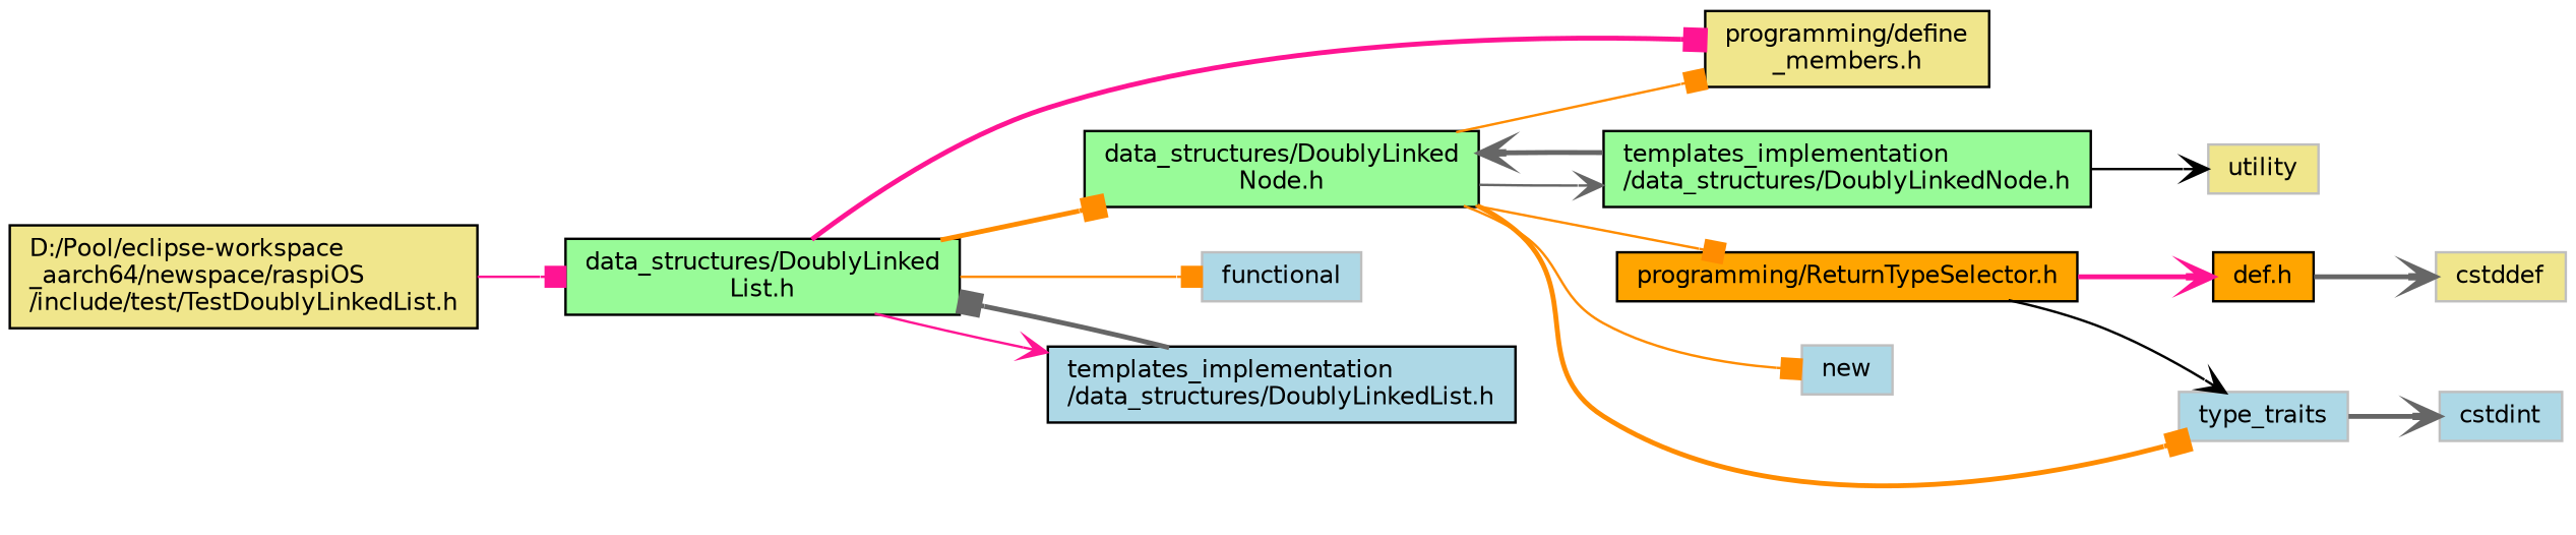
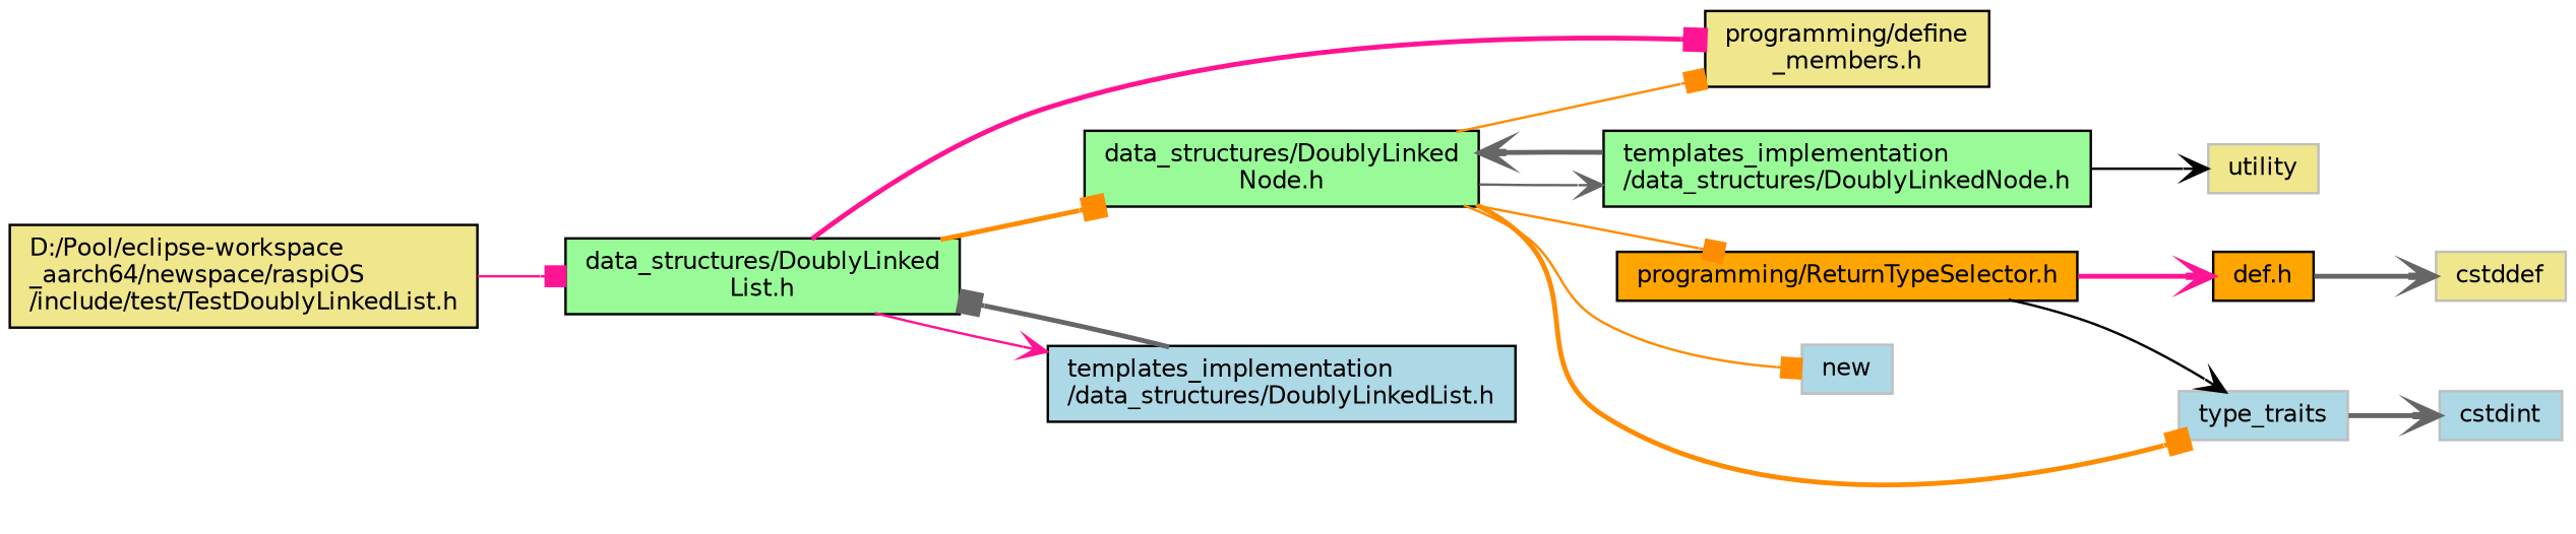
  digraph {
    rankdir=LR
    node [color=black fillcolor=lightblue fontname=Helvetica fontsize=10 shape=record style=filled]
    edge [arrowhead=box color=darkorange fontname=Helvetica fontsize=10 labelfontname=Helvetica labelfontsize=10 style=solid]
    n1 [fillcolor=khaki fontcolor=black height=0.2 label="D:/Pool/eclipse-workspace\l_aarch64/newspace/raspiOS\l/include/test/TestDoublyLinkedList.h" width=0.4]
    n2 [fillcolor=palegreen height=0.2 label="data_structures/DoublyLinked\lList.h" width=0.4]
    n3 [fillcolor=palegreen height=0.2 label="data_structures/DoublyLinked\lNode.h" width=0.4]
    n4 [fillcolor=khaki height=0.2 label="programming/define\l_members.h" width=0.4]
-   n5 [color=grey75 height=0.2 label=functional width=0.4]
    n6 [height=0.2 label="templates_implementation\l/data_structures/DoublyLinkedList.h" width=0.4]
    n7 [fillcolor=orange height=0.2 label="programming/ReturnTypeSelector.h" width=0.4]
    n8 [color=grey75 height=0.2 label=new width=0.4]
    n9 [color=grey75 height=0.2 label=type_traits width=0.4]
    n10 [fillcolor=palegreen height=0.2 label="templates_implementation\l/data_structures/DoublyLinkedNode.h" width=0.4]
    n11 [fillcolor=orange height=0.2 label="def.h" width=0.4]
    n12 [color=grey75 height=0.2 label=cstdint width=0.4]
    n13 [color=grey75 fillcolor=khaki height=0.2 label=utility width=0.4]
    n14 [color=grey75 fillcolor=khaki height=0.2 label=cstddef width=0.4]
    n1 -> n2 [color=deeppink]
    n2 -> n3 [style=bold]
    n2 -> n4 [color=deeppink style=bold]
-   n2 -> n5
    n2 -> n6 [arrowhead=vee color=deeppink]
    n3 -> n4
    n3 -> n7
    n3 -> n8
    n3 -> n9 [style=bold]
    n3 -> n10 [arrowhead=vee color=gray40]
    n6 -> n2 [color=gray40 style=bold]
    n7 -> n9 [arrowhead=vee color=black]
    n7 -> n11 [arrowhead=vee color=deeppink style=bold]
    n9 -> n12 [arrowhead=vee color=gray40 style=bold]
    n10 -> n3 [arrowhead=vee color=gray40 style=bold]
    n10 -> n13 [arrowhead=vee color=black]
    n11 -> n14 [arrowhead=vee color=gray40 style=bold]
  }
